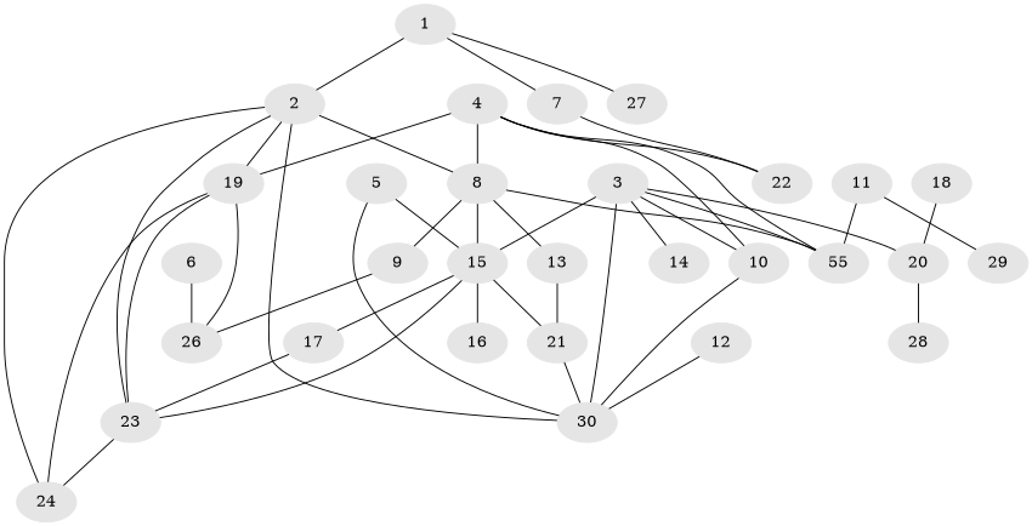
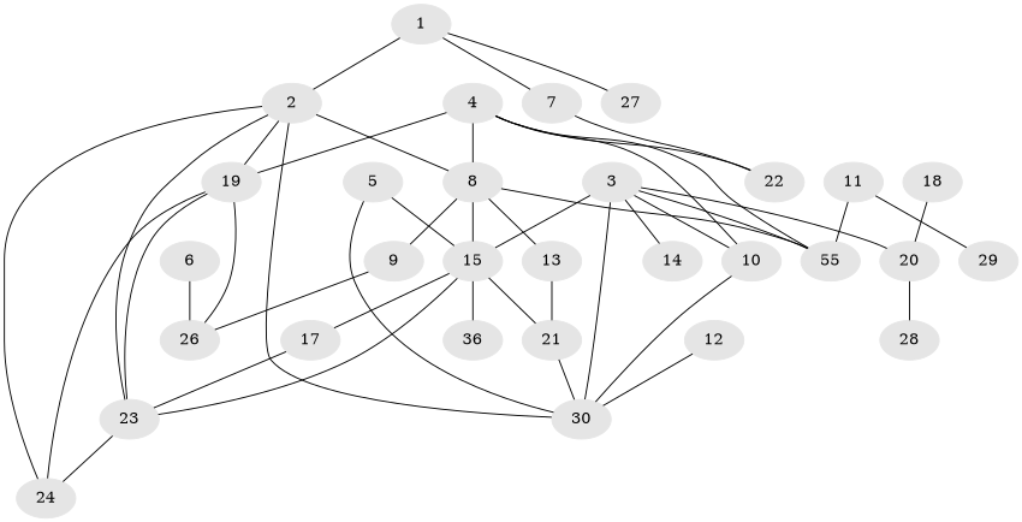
  graph {
    node [color=gray90 style=filled]
    edge [weight=1.0]
    1
    2
    7
    27
    8
    19
    23
    24
    30
    22
    15
    n12 [label=55]
    9
    13
    26
    3
    10
    14
    20
    21
-   16
+   16 [label=36]
    17
    28
    4
    5
    6
    11
    29
    12
    18
    1 -- 2 [weight=2.0]
    1 -- 7
    1 -- 27
    2 -- 8
    2 -- 19
    2 -- 23
    2 -- 24
    2 -- 30
    7 -- 22
    8 -- 15
    8 -- n12
    8 -- 9
    8 -- 13
    19 -- 23
    19 -- 24
    19 -- 26
    23 -- 24
    15 -- 23
    15 -- 21
    15 -- 16
    15 -- 17
    9 -- 26
    13 -- 21
    3 -- 30
    3 -- 15
    3 -- n12
    3 -- 10
    3 -- 14
    3 -- 20
    10 -- 30
    20 -- 28
    21 -- 30
    17 -- 23
    4 -- 8
    4 -- 19 [weight=2.0]
    4 -- 22
    4 -- n12
    4 -- 10
    5 -- 30
    5 -- 15
    6 -- 26
    11 -- n12
    11 -- 29
    12 -- 30
    18 -- 20
  }
